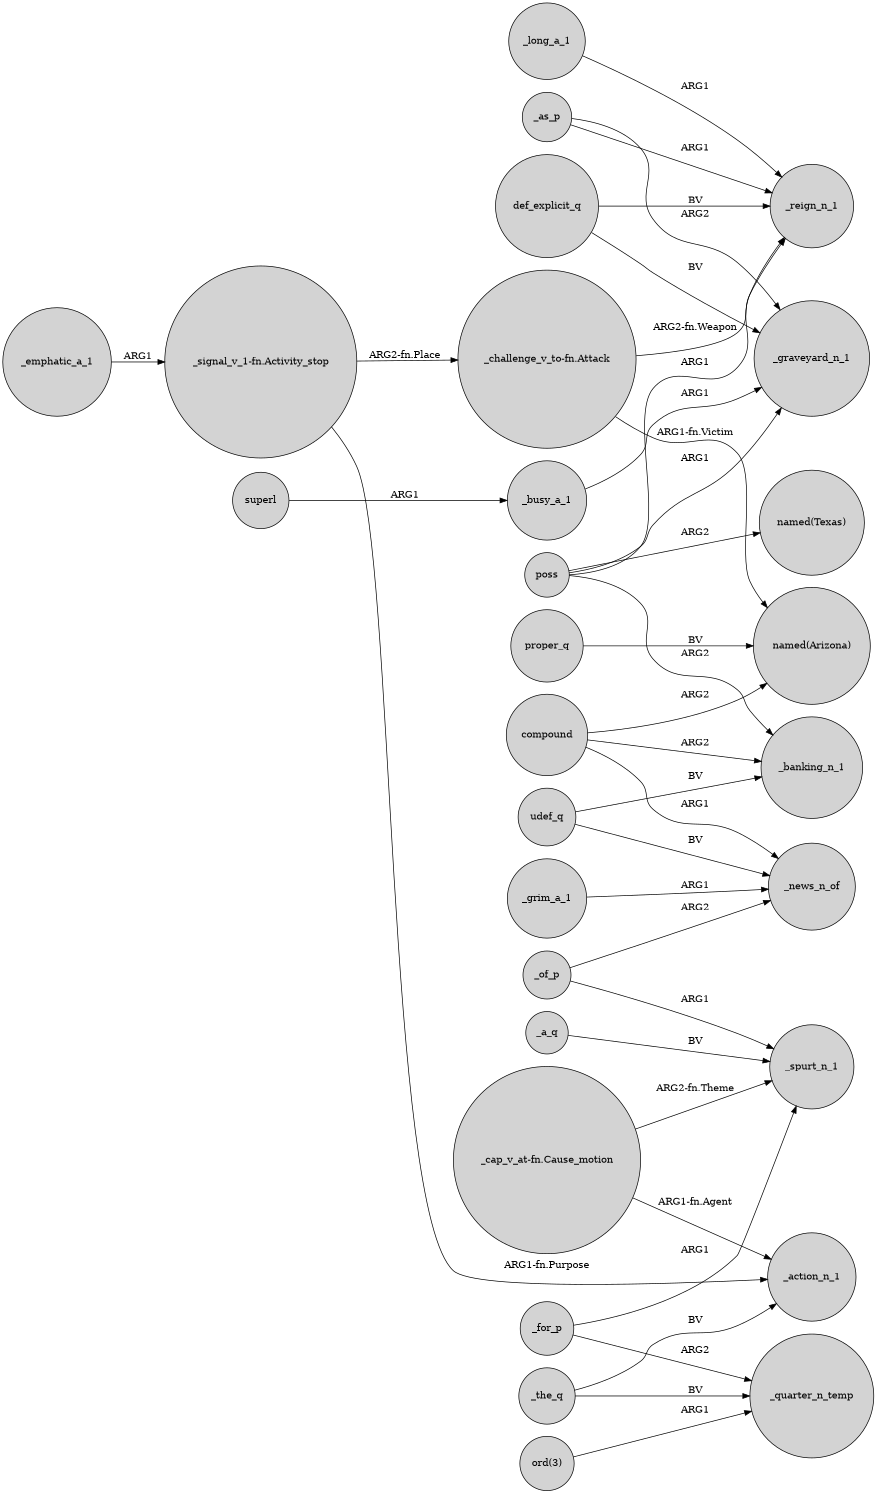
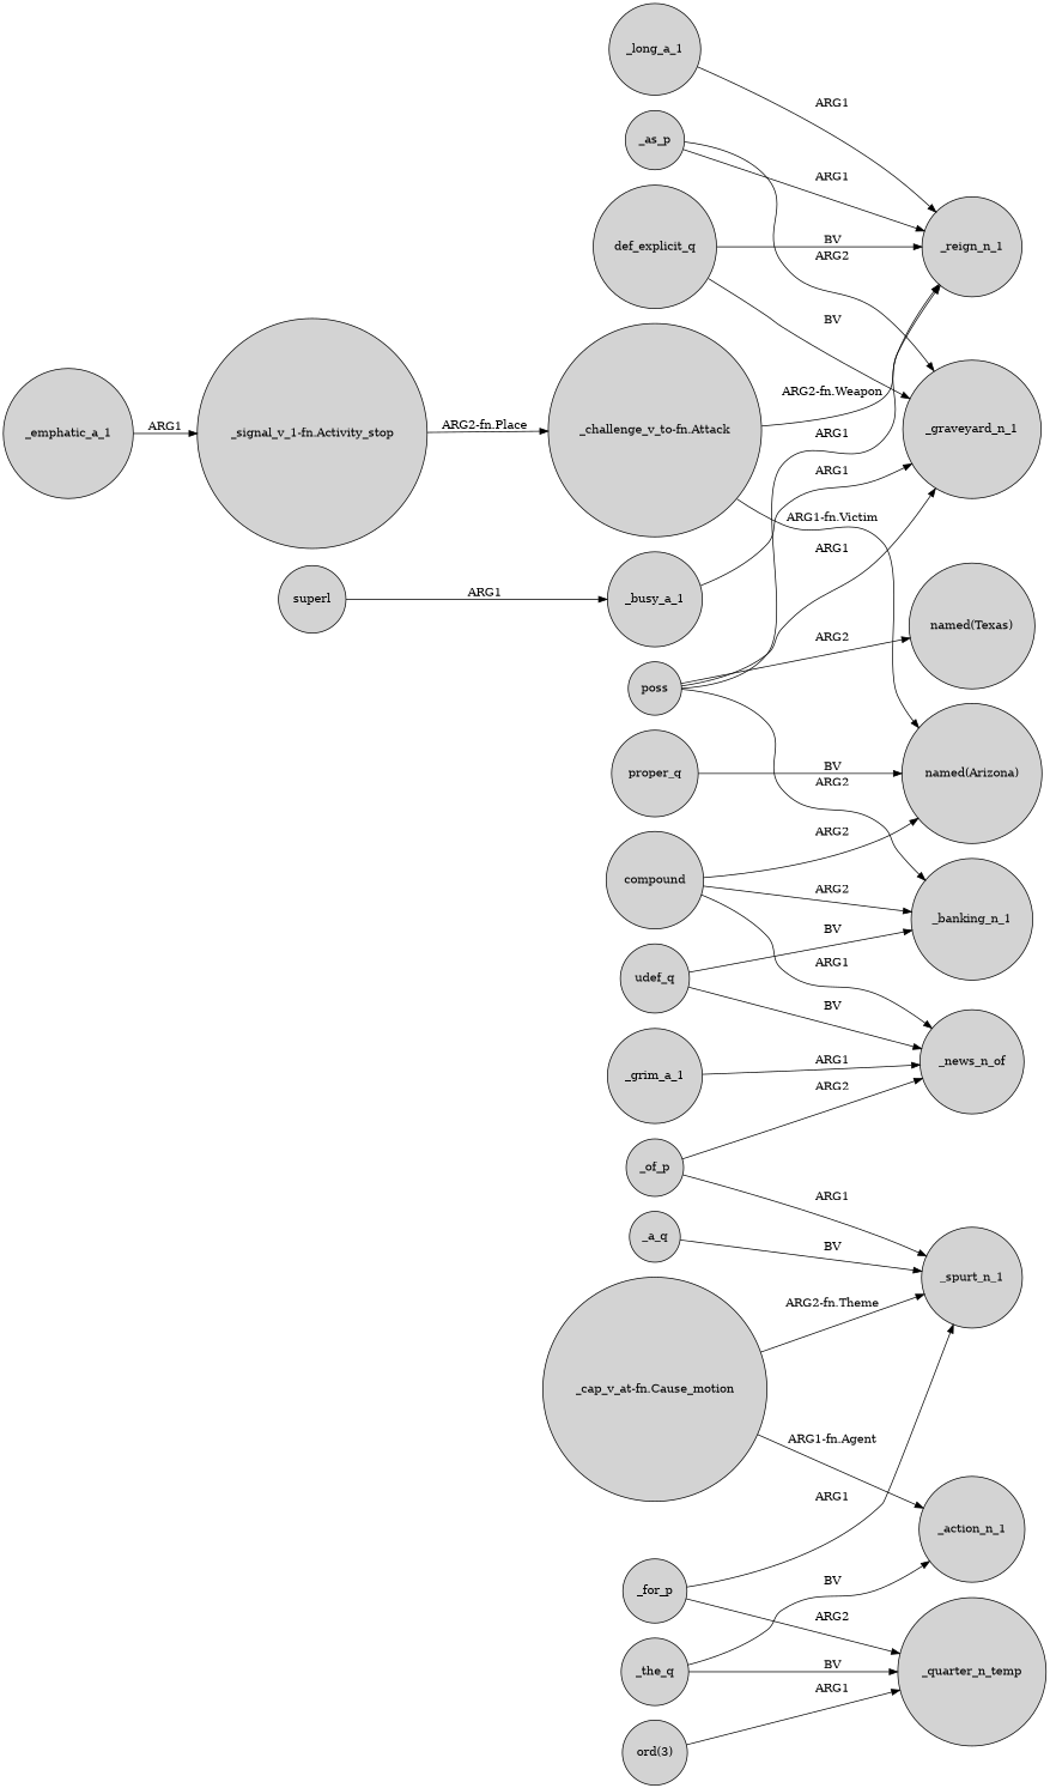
  digraph {
    rankdir=LR
    node [shape=circle style=filled]
    proper_q
    "named(Arizona)"
    _long_a_1
    _reign_n_1
    def_explicit_q
    _graveyard_n_1
    poss
    "named(Texas)"
    _banking_n_1
    _as_p
    udef_q
    _news_n_of
    "_signal_v_1-fn.Activity_stop"
    _action_n_1
    "_challenge_v_to-fn.Attack"
    "ord(3)"
    _quarter_n_temp
    "_cap_v_at-fn.Cause_motion"
    _spurt_n_1
    _of_p
    _the_q
    superl
    _busy_a_1
    _for_p
    _emphatic_a_1
    compound
    _grim_a_1
    _a_q
    proper_q -> "named(Arizona)" [label=BV]
    _long_a_1 -> _reign_n_1 [label=ARG1]
    def_explicit_q -> _reign_n_1 [label=BV]
    def_explicit_q -> _graveyard_n_1 [label=BV]
    poss -> _reign_n_1 [label=ARG1]
    poss -> _graveyard_n_1 [label=ARG1]
    poss -> "named(Texas)" [label=ARG2]
    poss -> _banking_n_1 [label=ARG2]
    _as_p -> _reign_n_1 [label=ARG1]
    _as_p -> _graveyard_n_1 [label=ARG2]
    udef_q -> _banking_n_1 [label=BV]
    udef_q -> _news_n_of [label=BV]
-   "_signal_v_1-fn.Activity_stop" -> _action_n_1 [label="ARG1-fn.Purpose"]
    "_signal_v_1-fn.Activity_stop" -> "_challenge_v_to-fn.Attack" [label="ARG2-fn.Place"]
    "_challenge_v_to-fn.Attack" -> "named(Arizona)" [label="ARG1-fn.Victim"]
    "_challenge_v_to-fn.Attack" -> _reign_n_1 [label="ARG2-fn.Weapon"]
    "ord(3)" -> _quarter_n_temp [label=ARG1]
    "_cap_v_at-fn.Cause_motion" -> _action_n_1 [label="ARG1-fn.Agent"]
    "_cap_v_at-fn.Cause_motion" -> _spurt_n_1 [label="ARG2-fn.Theme"]
    _of_p -> _news_n_of [label=ARG2]
    _of_p -> _spurt_n_1 [label=ARG1]
    _the_q -> _action_n_1 [label=BV]
    _the_q -> _quarter_n_temp [label=BV]
    superl -> _busy_a_1 [label=ARG1]
    _busy_a_1 -> _graveyard_n_1 [label=ARG1]
    _for_p -> _quarter_n_temp [label=ARG2]
    _for_p -> _spurt_n_1 [label=ARG1]
    _emphatic_a_1 -> "_signal_v_1-fn.Activity_stop" [label=ARG1]
    compound -> "named(Arizona)" [label=ARG2]
    compound -> _banking_n_1 [label=ARG2]
    compound -> _news_n_of [label=ARG1]
    _grim_a_1 -> _news_n_of [label=ARG1]
    _a_q -> _spurt_n_1 [label=BV]
  }
